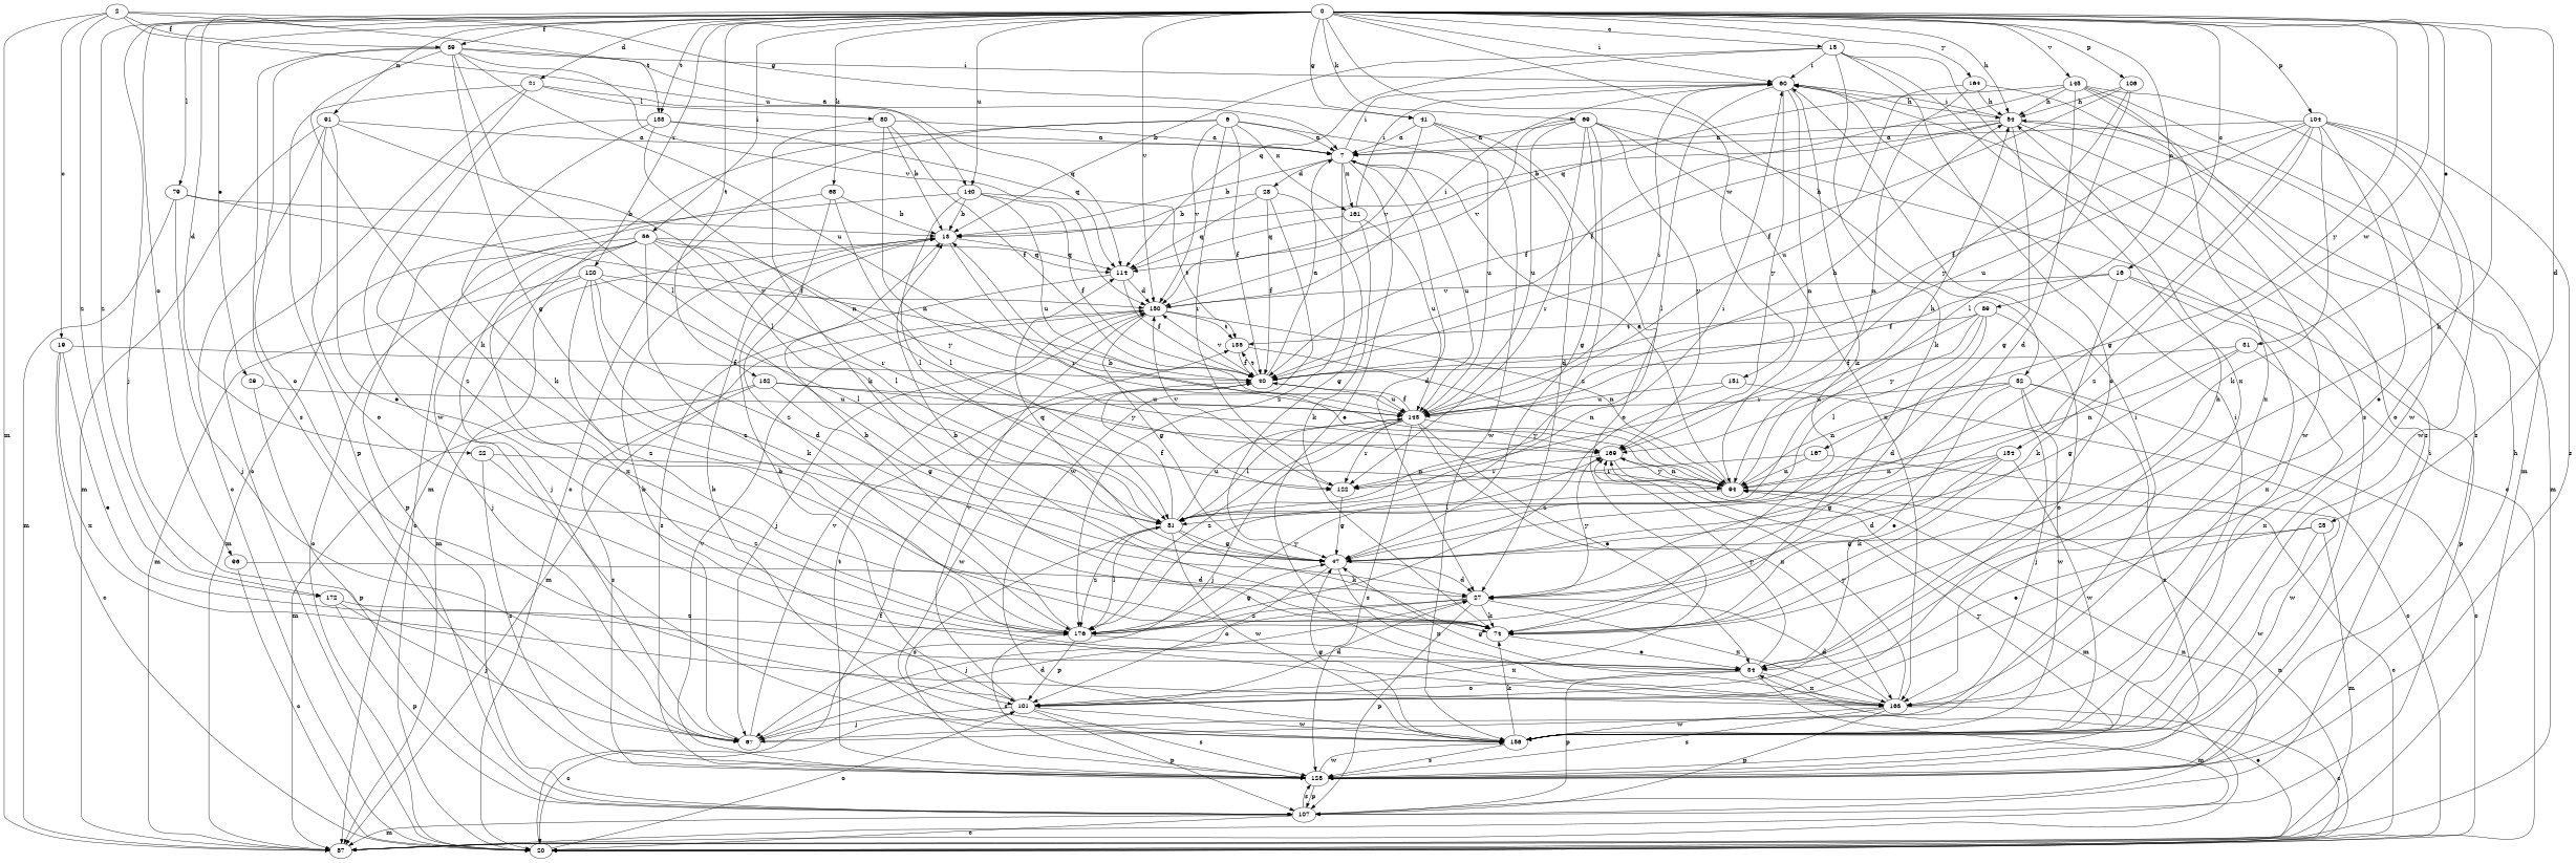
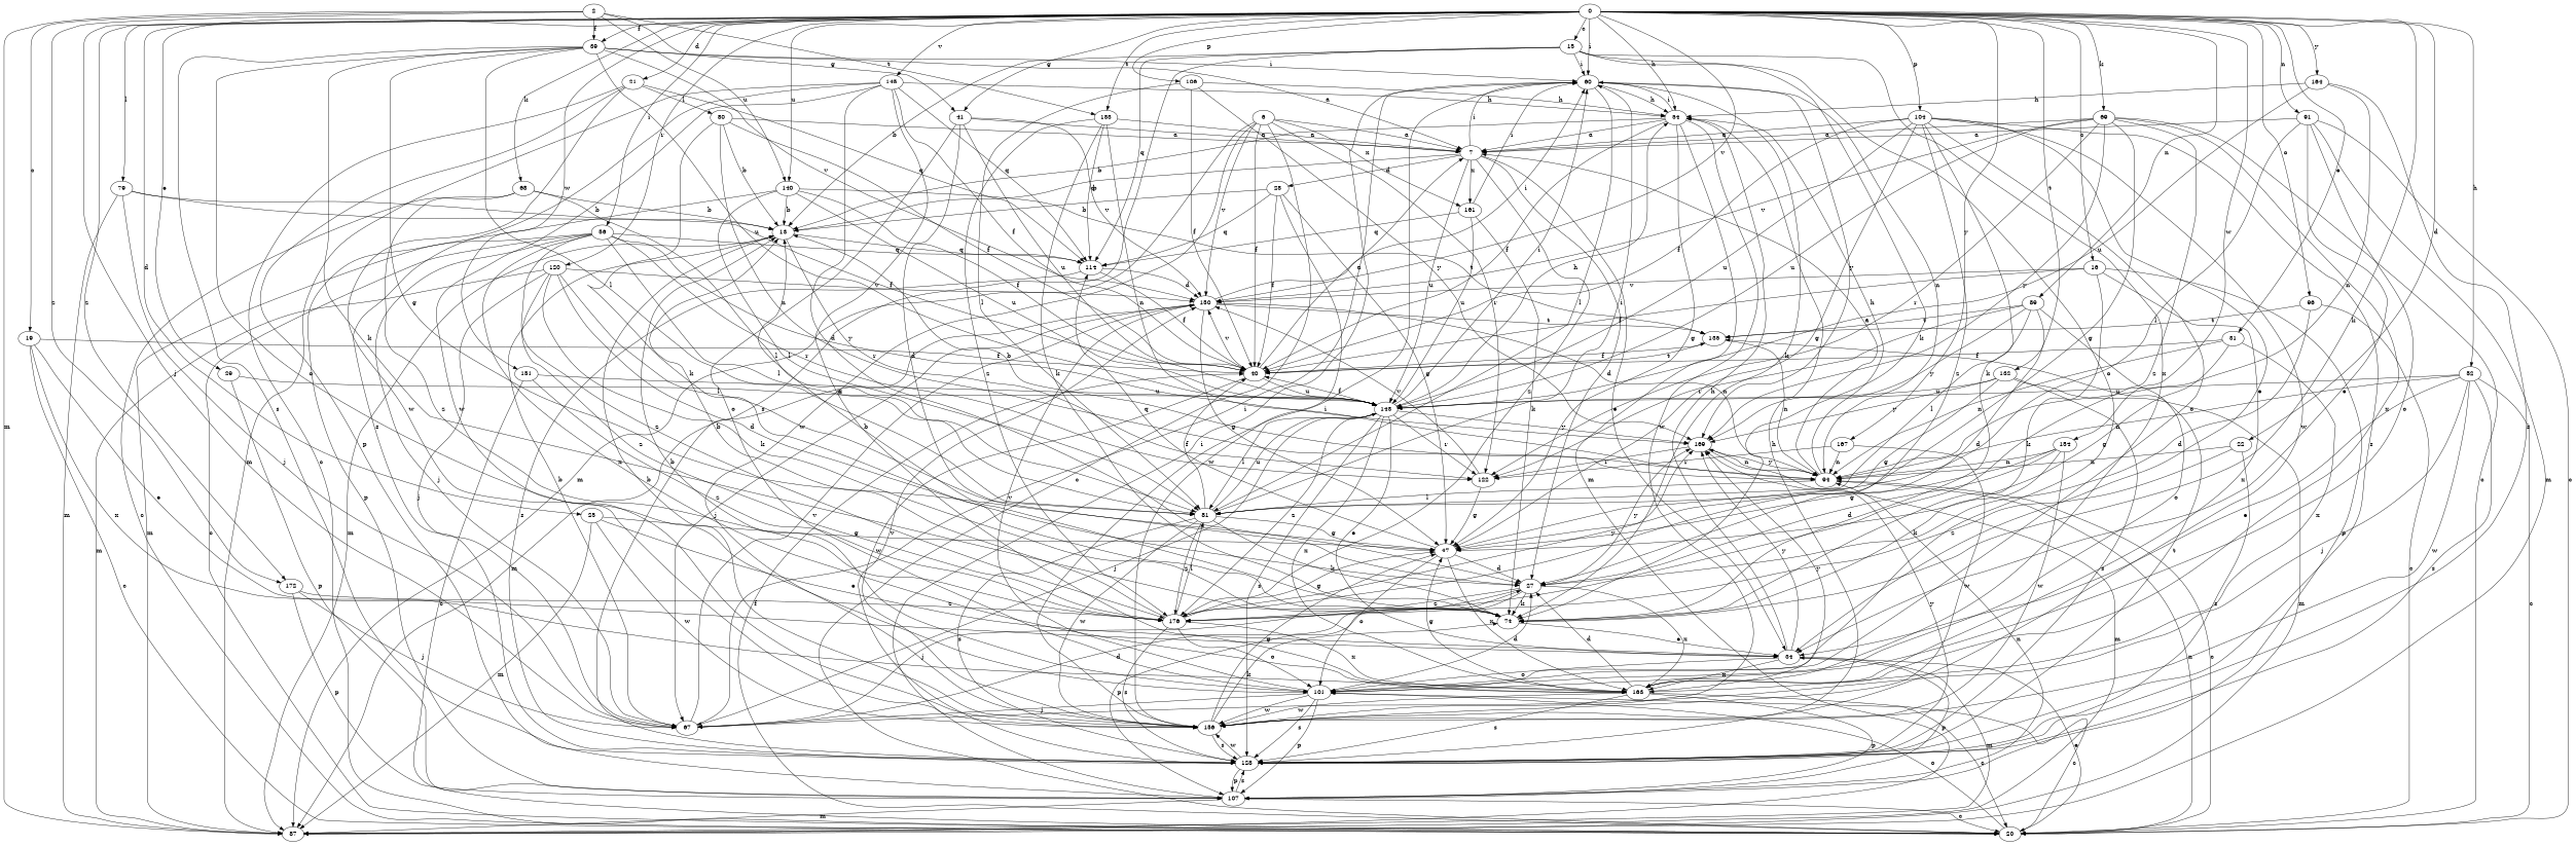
  strict digraph {
    0
    15
    16
    21
    22
    25
    29
    31
    39
    41
    52
    54
    56
    60
    67
    68
    69
    74
    79
    89
    91
    96
    104
    106
    120
    132
    133
    140
    145
    150
    151
    154
    164
    167
    172
    13
    114
    101
    128
    163
    40
    107
    20
    156
    80
    176
    94
    87
    34
    47
    143
    7
    81
    27
    122
    169
    135
    2
    19
    6
    161
    n62 [label=28]
    0 -> 15 [label=c]
    0 -> 16 [label=c]
    0 -> 21 [label=d]
    0 -> 22 [label=d]
    0 -> 25 [label=d]
    0 -> 29 [label=e]
    0 -> 31 [label=e]
    0 -> 39 [label=f]
    0 -> 41 [label=g]
    0 -> 52 [label=h]
    0 -> 54 [label=h]
    0 -> 56 [label=i]
    0 -> 60 [label=i]
    0 -> 67 [label=j]
    0 -> 68 [label=k]
    0 -> 69 [label=k]
    0 -> 74 [label=k]
    0 -> 79 [label=l]
    0 -> 89 [label=n]
    0 -> 91 [label=n]
    0 -> 96 [label=o]
    0 -> 104 [label=p]
    0 -> 106 [label=p]
    0 -> 120 [label=r]
    0 -> 132 [label=t]
    0 -> 133 [label=t]
    0 -> 140 [label=u]
    0 -> 145 [label=v]
    0 -> 150 [label=v]
    0 -> 151 [label=w]
    0 -> 154 [label=w]
    0 -> 164 [label=y]
    0 -> 167 [label=y]
    0 -> 172 [label=z]
    15 -> 60 [label=i]
    15 -> 74 [label=k]
    15 -> 13 [label=b]
    15 -> 114 [label=q]
    15 -> 101 [label=o]
    15 -> 128 [label=s]
    15 -> 163 [label=x]
    16 -> 74 [label=k]
    16 -> 150 [label=v]
    16 -> 163 [label=x]
    16 -> 40 [label=f]
    16 -> 107 [label=p]
    21 -> 114 [label=q]
    21 -> 107 [label=p]
    21 -> 20 [label=c]
    21 -> 156 [label=w]
    21 -> 80 [label=l]
    22 -> 128 [label=s]
    22 -> 176 [label=z]
    22 -> 94 [label=n]
    25 -> 156 [label=w]
    25 -> 87 [label=m]
    25 -> 34 [label=e]
    25 -> 47 [label=g]
    29 -> 107 [label=p]
    29 -> 143 [label=u]
    31 -> 163 [label=x]
    31 -> 40 [label=f]
    31 -> 94 [label=n]
    31 -> 47 [label=g]
    39 -> 60 [label=i]
    39 -> 74 [label=k]
    39 -> 150 [label=v]
    39 -> 101 [label=o]
    39 -> 128 [label=s]
    39 -> 47 [label=g]
    39 -> 143 [label=u]
    39 -> 7 [label=a]
    39 -> 81 [label=l]
    41 -> 150 [label=v]
    41 -> 101 [label=o]
    41 -> 143 [label=u]
    41 -> 7 [label=a]
    41 -> 27 [label=d]
    52 -> 67 [label=j]
    52 -> 128 [label=s]
    52 -> 20 [label=c]
    52 -> 156 [label=w]
    52 -> 94 [label=n]
    52 -> 34 [label=e]
    52 -> 143 [label=u]
    54 -> 60 [label=i]
    54 -> 13 [label=b]
    54 -> 40 [label=f]
    54 -> 156 [label=w]
    54 -> 87 [label=m]
    54 -> 47 [label=g]
    54 -> 7 [label=a]
    56 -> 67 [label=j]
    56 -> 114 [label=q]
    56 -> 163 [label=x]
    56 -> 20 [label=c]
    56 -> 176 [label=z]
    56 -> 87 [label=m]
    56 -> 81 [label=l]
    56 -> 122 [label=r]
    56 -> 169 [label=y]
    60 -> 54 [label=h]
    60 -> 74 [label=k]
    60 -> 94 [label=n]
    60 -> 81 [label=l]
    60 -> 169 [label=y]
    67 -> 60 [label=i]
    67 -> 150 [label=v]
    67 -> 13 [label=b]
    67 -> 27 [label=d]
    68 -> 13 [label=b]
    68 -> 20 [label=c]
    68 -> 176 [label=z]
    68 -> 81 [label=l]
    69 -> 150 [label=v]
    69 -> 163 [label=x]
    69 -> 20 [label=c]
    69 -> 176 [label=z]
    69 -> 47 [label=g]
    69 -> 143 [label=u]
    69 -> 7 [label=a]
    69 -> 122 [label=r]
    69 -> 169 [label=y]
    74 -> 13 [label=b]
    74 -> 34 [label=e]
    79 -> 67 [label=j]
    79 -> 13 [label=b]
    79 -> 40 [label=f]
    79 -> 87 [label=m]
    89 -> 101 [label=o]
    89 -> 81 [label=l]
    89 -> 27 [label=d]
    89 -> 122 [label=r]
    89 -> 169 [label=y]
    89 -> 135 [label=t]
    91 -> 101 [label=o]
    91 -> 20 [label=c]
    91 -> 87 [label=m]
    91 -> 34 [label=e]
    91 -> 7 [label=a]
    91 -> 81 [label=l]
    96 -> 20 [label=c]
    96 -> 27 [label=d]
+   96 -> 135 [label=t]
    104 -> 74 [label=k]
    104 -> 101 [label=o]
    104 -> 128 [label=s]
    104 -> 40 [label=f]
    104 -> 156 [label=w]
    104 -> 176 [label=z]
    104 -> 34 [label=e]
    104 -> 47 [label=g]
    104 -> 143 [label=u]
    104 -> 7 [label=a]
    106 -> 54 [label=h]
    106 -> 40 [label=f]
    106 -> 81 [label=l]
    106 -> 169 [label=y]
    120 -> 67 [label=j]
    120 -> 74 [label=k]
    120 -> 150 [label=v]
    120 -> 176 [label=z]
    120 -> 87 [label=m]
    120 -> 81 [label=l]
    120 -> 27 [label=d]
    132 -> 128 [label=s]
    132 -> 87 [label=m]
    132 -> 47 [label=g]
    132 -> 143 [label=u]
    132 -> 169 [label=y]
    133 -> 74 [label=k]
    133 -> 114 [label=q]
    133 -> 176 [label=z]
    133 -> 94 [label=n]
    133 -> 7 [label=a]
    140 -> 13 [label=b]
    140 -> 40 [label=f]
    140 -> 107 [label=p]
    140 -> 143 [label=u]
    140 -> 81 [label=l]
    140 -> 135 [label=t]
    145 -> 54 [label=h]
    145 -> 114 [label=q]
    145 -> 128 [label=s]
    145 -> 163 [label=x]
    145 -> 40 [label=f]
    145 -> 156 [label=w]
    145 -> 87 [label=m]
    145 -> 27 [label=d]
    150 -> 60 [label=i]
    150 -> 67 [label=j]
    150 -> 94 [label=n]
    150 -> 87 [label=m]
    150 -> 47 [label=g]
    150 -> 135 [label=t]
    151 -> 20 [label=c]
    151 -> 176 [label=z]
    151 -> 143 [label=u]
    154 -> 74 [label=k]
    154 -> 156 [label=w]
    154 -> 94 [label=n]
    154 -> 47 [label=g]
    154 -> 27 [label=d]
    164 -> 54 [label=h]
    164 -> 128 [label=s]
    164 -> 94 [label=n]
    164 -> 143 [label=u]
    167 -> 156 [label=w]
    167 -> 94 [label=n]
    167 -> 122 [label=r]
    172 -> 67 [label=j]
    172 -> 107 [label=p]
    172 -> 176 [label=z]
    13 -> 114 [label=q]
    13 -> 87 [label=m]
    13 -> 122 [label=r]
    114 -> 150 [label=d]
    114 -> 128 [label=s]
    114 -> 40 [label=f]
    101 -> 67 [label=j]
    101 -> 150 [label=v]
    101 -> 13 [label=b]
    101 -> 128 [label=s]
    101 -> 107 [label=p]
    101 -> 20 [label=c]
    101 -> 156 [label=w]
    101 -> 27 [label=d]
    128 -> 54 [label=h]
    128 -> 150 [label=v]
    128 -> 107 [label=p]
    128 -> 156 [label=w]
    128 -> 169 [label=y]
    128 -> 135 [label=t]
    163 -> 128 [label=s]
    163 -> 107 [label=p]
    163 -> 20 [label=c]
    163 -> 156 [label=w]
    163 -> 47 [label=g]
    163 -> 27 [label=d]
    163 -> 169 [label=y]
    40 -> 150 [label=v]
    40 -> 156 [label=w]
    40 -> 143 [label=u]
    40 -> 7 [label=a]
    40 -> 135 [label=t]
    107 -> 60 [label=i]
    107 -> 128 [label=s]
    107 -> 20 [label=c]
    107 -> 94 [label=n]
    107 -> 87 [label=m]
    20 -> 101 [label=o]
    20 -> 40 [label=f]
    20 -> 94 [label=n]
    20 -> 34 [label=e]
    156 -> 60 [label=i]
    156 -> 74 [label=k]
    156 -> 13 [label=b]
    156 -> 128 [label=s]
    156 -> 47 [label=g]
    80 -> 74 [label=k]
    80 -> 13 [label=b]
    80 -> 40 [label=f]
    80 -> 94 [label=n]
    80 -> 7 [label=a]
    176 -> 13 [label=b]
-   176 -> 101 [label=p]
+   176 -> 101 [label=o]
    176 -> 128 [label=s]
    176 -> 163 [label=x]
    176 -> 47 [label=g]
    176 -> 81 [label=l]
    176 -> 169 [label=y]
    94 -> 54 [label=h]
    94 -> 13 [label=b]
    94 -> 20 [label=c]
    94 -> 7 [label=a]
    94 -> 81 [label=l]
    94 -> 169 [label=y]
    34 -> 54 [label=h]
    34 -> 101 [label=o]
    34 -> 163 [label=x]
    34 -> 107 [label=p]
    34 -> 87 [label=m]
    34 -> 169 [label=y]
    47 -> 114 [label=q]
    47 -> 101 [label=o]
    47 -> 163 [label=x]
    47 -> 27 [label=d]
    143 -> 54 [label=h]
    143 -> 60 [label=i]
    143 -> 67 [label=j]
    143 -> 128 [label=s]
    143 -> 163 [label=x]
    143 -> 40 [label=f]
    143 -> 176 [label=z]
    143 -> 34 [label=e]
    143 -> 81 [label=l]
    143 -> 122 [label=r]
    143 -> 169 [label=y]
    7 -> 60 [label=i]
    7 -> 13 [label=b]
    7 -> 176 [label=z]
    7 -> 34 [label=e]
    7 -> 143 [label=u]
    7 -> 27 [label=d]
    7 -> 161 [label=x]
    7 -> n62 [label=d]
    81 -> 60 [label=i]
    81 -> 74 [label=k]
    81 -> 128 [label=s]
    81 -> 40 [label=f]
    81 -> 156 [label=w]
    81 -> 176 [label=z]
    81 -> 47 [label=g]
    81 -> 143 [label=u]
    27 -> 67 [label=j]
    27 -> 74 [label=k]
    27 -> 163 [label=x]
    27 -> 107 [label=p]
    27 -> 176 [label=z]
    27 -> 169 [label=y]
    122 -> 150 [label=v]
    122 -> 47 [label=g]
    169 -> 94 [label=n]
    169 -> 87 [label=m]
    169 -> 122 [label=r]
    135 -> 40 [label=f]
    135 -> 94 [label=n]
    2 -> 39 [label=f]
    2 -> 41 [label=g]
    2 -> 133 [label=t]
    2 -> 140 [label=u]
    2 -> 172 [label=z]
    2 -> 87 [label=m]
    2 -> 19 [label=c]
    19 -> 163 [label=x]
    19 -> 40 [label=f]
    19 -> 20 [label=c]
    19 -> 34 [label=e]
    6 -> 150 [label=v]
    6 -> 40 [label=f]
    6 -> 20 [label=c]
    6 -> 156 [label=w]
    6 -> 87 [label=m]
    6 -> 7 [label=a]
    6 -> 122 [label=r]
    6 -> 161 [label=x]
    161 -> 60 [label=i]
    161 -> 74 [label=k]
    161 -> 114 [label=q]
    161 -> 143 [label=u]
    n62 -> 13 [label=b]
    n62 -> 114 [label=q]
    n62 -> 40 [label=f]
    n62 -> 156 [label=w]
    n62 -> 47 [label=g]
  }
